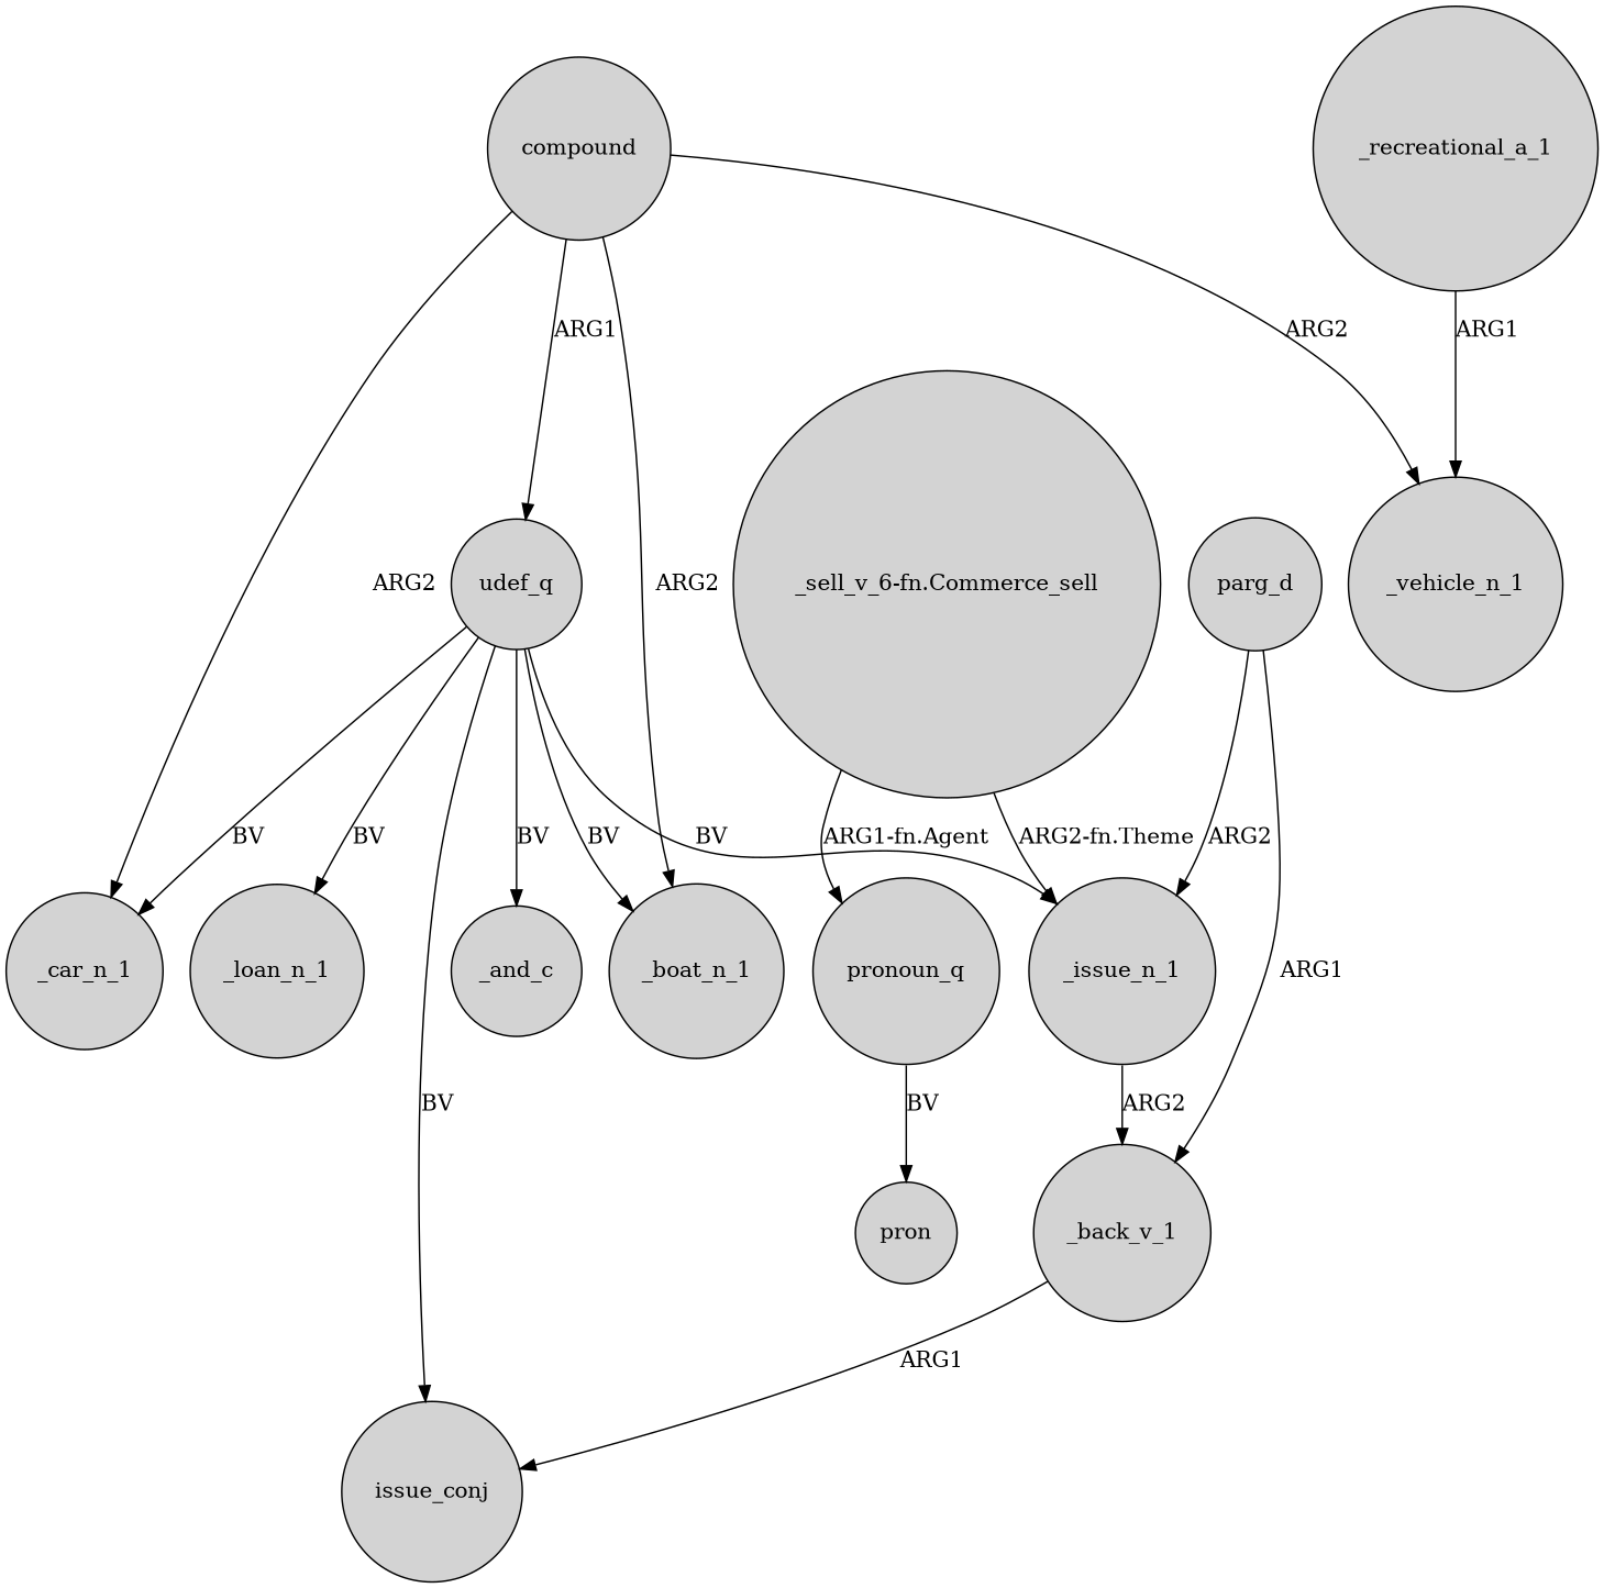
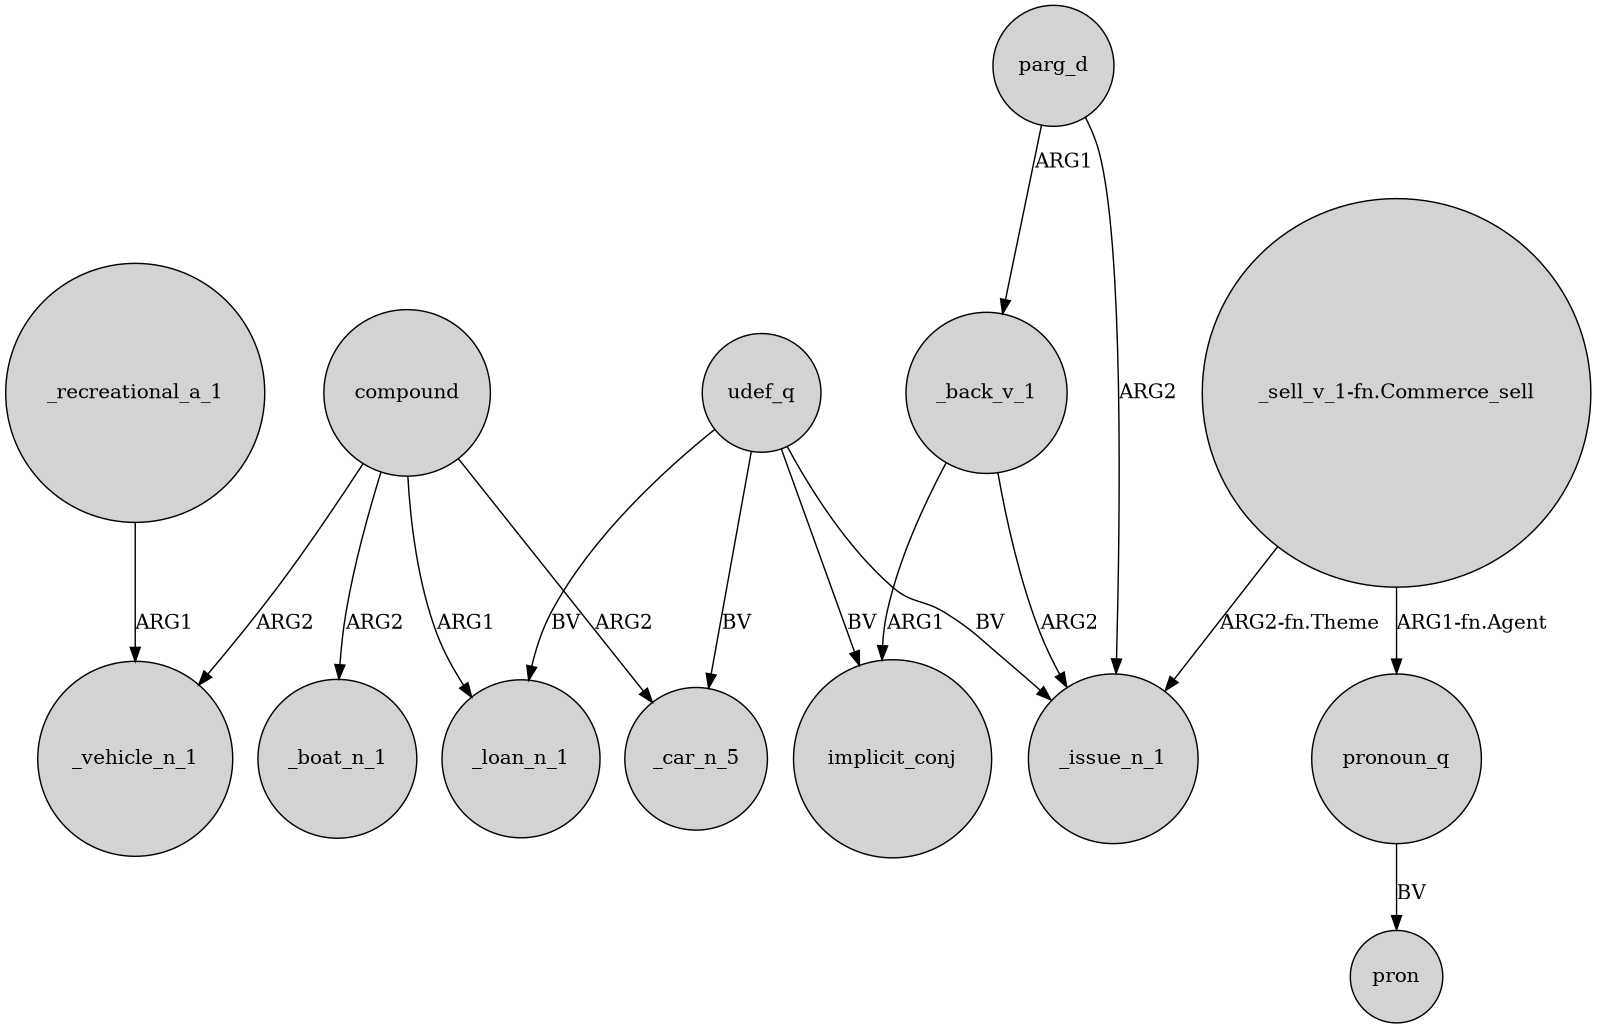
  digraph {
    node [shape=circle style=filled]
    compound
    _boat_n_1
    _vehicle_n_1
    _loan_n_1
-   _car_n_1
-   "_sell_v_1-fn.Commerce_sell" [label="_sell_v_6-fn.Commerce_sell"]
+   _car_n_1 [label=_car_n_5]
+   "_sell_v_1-fn.Commerce_sell"
    _issue_n_1
    pronoun_q
    _back_v_1
-   implicit_conj [label=issue_conj]
+   implicit_conj
    _recreational_a_1
    udef_q
-   _and_c
    pron
    parg_d
    compound -> _boat_n_1 [label=ARG2]
    compound -> _vehicle_n_1 [label=ARG2]
-   compound -> udef_q [label=ARG1]
+   compound -> _loan_n_1 [label=ARG1]
    compound -> _car_n_1 [label=ARG2]
    "_sell_v_1-fn.Commerce_sell" -> _issue_n_1 [label="ARG2-fn.Theme"]
    "_sell_v_1-fn.Commerce_sell" -> pronoun_q [label="ARG1-fn.Agent"]
    pronoun_q -> pron [label=BV]
-   _issue_n_1 -> _back_v_1 [label=ARG2]
+   _back_v_1 -> _issue_n_1 [label=ARG2]
    _back_v_1 -> implicit_conj [label=ARG1]
    _recreational_a_1 -> _vehicle_n_1 [label=ARG1]
-   udef_q -> _boat_n_1 [label=BV]
    udef_q -> _loan_n_1 [label=BV]
    udef_q -> _car_n_1 [label=BV]
    udef_q -> _issue_n_1 [label=BV]
    udef_q -> implicit_conj [label=BV]
-   udef_q -> _and_c [label=BV]
    parg_d -> _issue_n_1 [label=ARG2]
    parg_d -> _back_v_1 [label=ARG1]
  }
